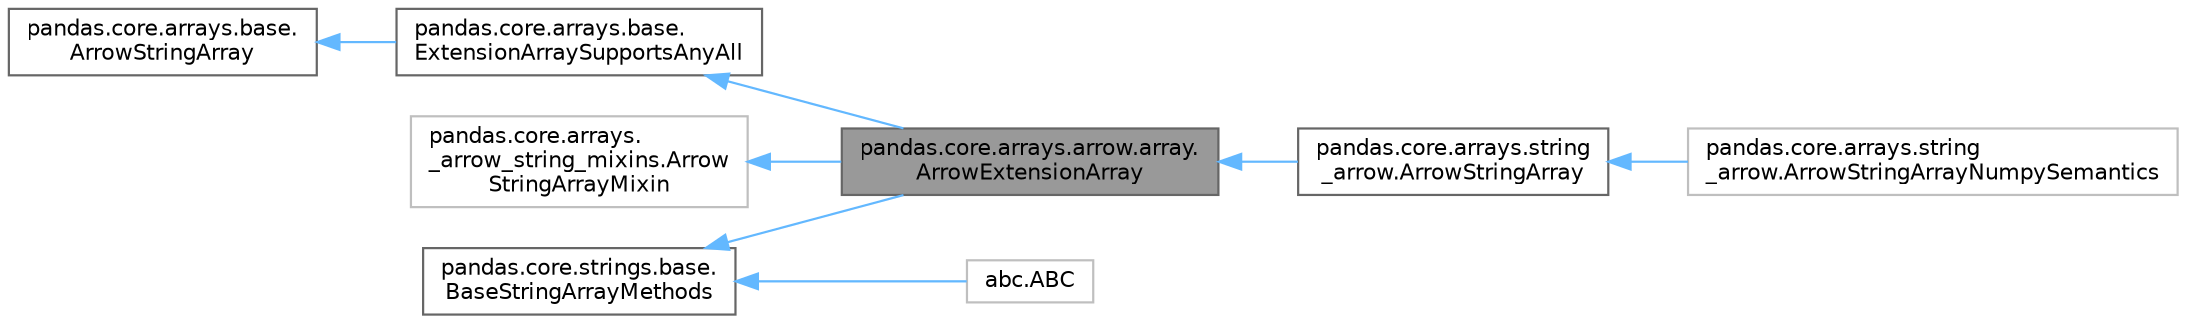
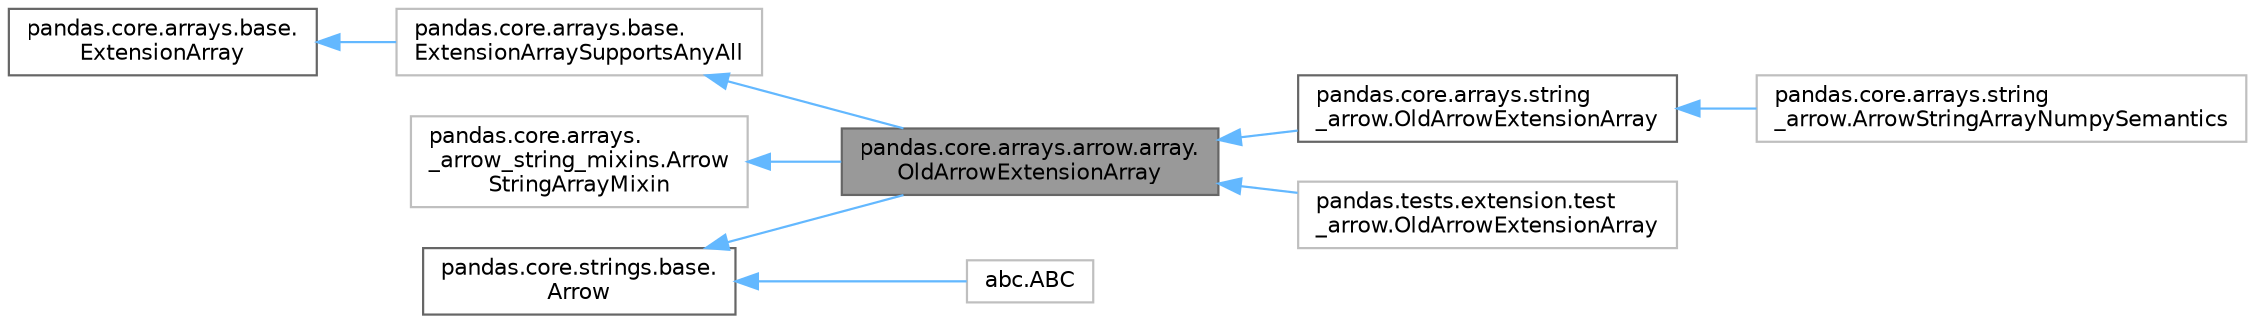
  digraph {
    rankdir=LR
    node [color=grey75 fillcolor=white fontname=Helvetica fontsize=10 shape=box style=filled]
    edge [color=steelblue1 dir=back fontname=Helvetica fontsize=10 labelfontname=Helvetica labelfontsize=10 style=solid]
-   n1 [color=gray40 fillcolor=grey60 fontcolor=black height=0.2 label="pandas.core.arrays.arrow.array.\lArrowExtensionArray" width=0.4]
-   n2 [color=gray40 height=0.2 label="pandas.core.arrays.string\l_arrow.ArrowStringArray" width=0.4]
+   n1 [color=gray40 fillcolor=grey60 fontcolor=black height=0.2 label="pandas.core.arrays.arrow.array.\lOldArrowExtensionArray" width=0.4]
+   n2 [color=gray40 height=0.2 label="pandas.core.arrays.string\l_arrow.OldArrowExtensionArray" width=0.4]
+   n3 [height=0.2 label="pandas.tests.extension.test\l_arrow.OldArrowExtensionArray" width=0.4]
    n4 [height=0.2 label="pandas.core.arrays.string\l_arrow.ArrowStringArrayNumpySemantics" width=0.4]
-   n5 [color=gray40 height=0.2 label="pandas.core.arrays.base.\lExtensionArraySupportsAnyAll" width=0.4]
-   n6 [color=gray40 height=0.2 label="pandas.core.arrays.base.\lArrowStringArray" width=0.4]
+   n5 [height=0.2 label="pandas.core.arrays.base.\lExtensionArraySupportsAnyAll" width=0.4]
+   n6 [color=gray40 height=0.2 label="pandas.core.arrays.base.\lExtensionArray" width=0.4]
    n7 [height=0.2 label="pandas.core.arrays.\l_arrow_string_mixins.Arrow\lStringArrayMixin" width=0.4]
-   n8 [color=gray40 height=0.2 label="pandas.core.strings.base.\lBaseStringArrayMethods" width=0.4]
+   n8 [color=gray40 height=0.2 label="pandas.core.strings.base.\lArrow" width=0.4]
    n9 [height=0.2 label="abc.ABC" width=0.4]
    n1 -> n2
+   n1 -> n3
    n2 -> n4
    n5 -> n1
    n6 -> n5
    n7 -> n1
    n8 -> n1
    n8 -> n9
  }
